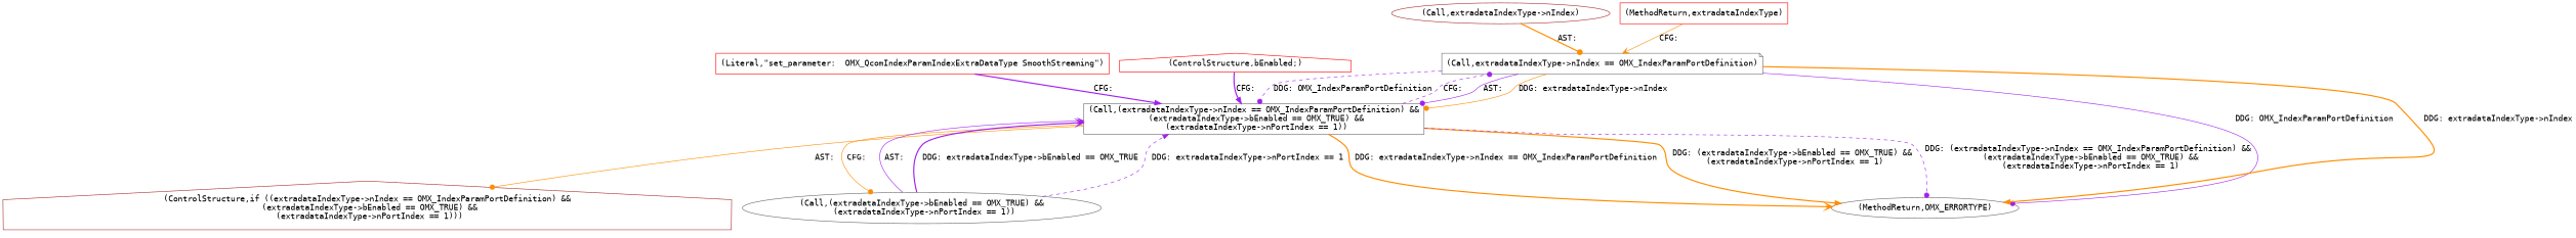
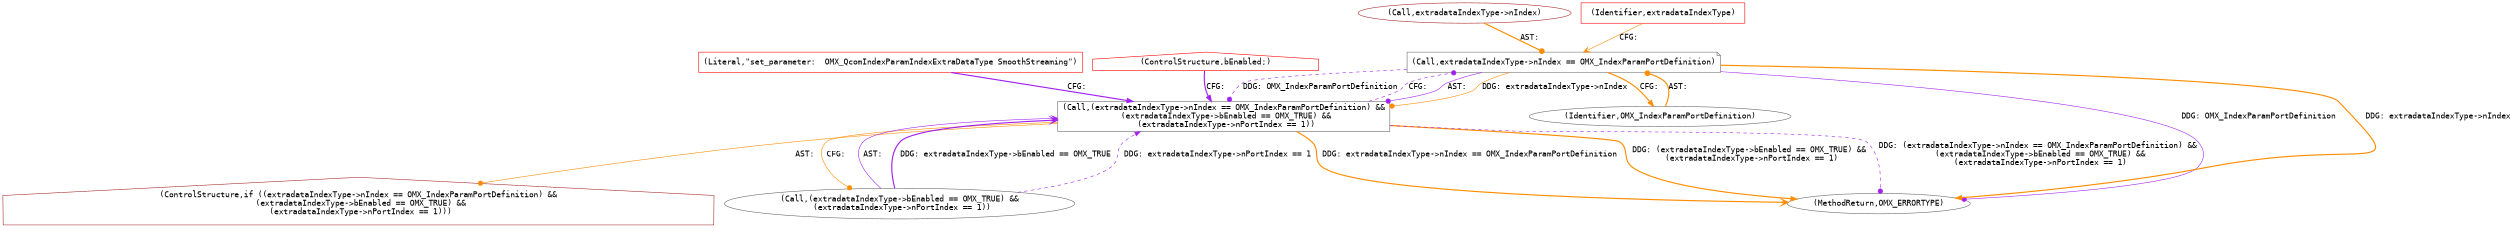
  digraph {
    fontname="DejaVu Sans Mono"
    node [color=gray40 fontname="DejaVu Sans Mono" shape=ellipse]
    edge [arrowhead=dot color=purple fontname="DejaVu Sans Mono" style=bold]
    n1 [label="(Call,extradataIndexType->nIndex == OMX_IndexParamPortDefinition)" shape=note]
    n2 [label="(Call,(extradataIndexType->nIndex == OMX_IndexParamPortDefinition) &&\n (extradataIndexType->bEnabled == OMX_TRUE) &&\n (extradataIndexType->nPortIndex == 1))" shape=box]
+   n3 [label="(Identifier,OMX_IndexParamPortDefinition)"]
    n4 [label="(MethodReturn,OMX_ERRORTYPE)"]
    n5 [color=brown label="(ControlStructure,if ((extradataIndexType->nIndex == OMX_IndexParamPortDefinition) &&\n (extradataIndexType->bEnabled == OMX_TRUE) &&\n (extradataIndexType->nPortIndex == 1)))" shape=house]
    n6 [label="(Call,(extradataIndexType->bEnabled == OMX_TRUE) &&\n (extradataIndexType->nPortIndex == 1))"]
    n7 [color=brown label="(Call,extradataIndexType->nIndex)"]
-   n8 [color=red label="(MethodReturn,extradataIndexType)" shape=box]
+   n8 [color=red label="(Identifier,extradataIndexType)" shape=box]
    n9 [color=red label="(Literal,\"set_parameter:  OMX_QcomIndexParamIndexExtraDataType SmoothStreaming\")" shape=box]
    n10 [color=red label="(ControlStructure,bEnabled;)" shape=house]
    n1 -> n2 [label="AST: " style=solid]
    n1 -> n2 [color=darkorange label="DDG: extradataIndexType->nIndex" style=solid]
    n1 -> n2 [label="DDG: OMX_IndexParamPortDefinition" style=dashed]
+   n1 -> n3 [arrowhead=normal color=darkorange label="CFG: "]
    n1 -> n4 [label="DDG: OMX_IndexParamPortDefinition" style=solid]
    n1 -> n4 [arrowhead=normal color=darkorange label="DDG: extradataIndexType->nIndex"]
    n2 -> n1 [label="CFG: " style=dashed]
    n2 -> n4 [arrowhead=normal color=darkorange label="DDG: (extradataIndexType->bEnabled == OMX_TRUE) &&\n (extradataIndexType->nPortIndex == 1)"]
    n2 -> n4 [label="DDG: (extradataIndexType->nIndex == OMX_IndexParamPortDefinition) &&\n (extradataIndexType->bEnabled == OMX_TRUE) &&\n (extradataIndexType->nPortIndex == 1)" style=dashed]
    n2 -> n4 [arrowhead=vee color=darkorange label="DDG: extradataIndexType->nIndex == OMX_IndexParamPortDefinition"]
    n2 -> n5 [color=darkorange label="AST: " style=solid]
    n2 -> n6 [color=darkorange label="CFG: " style=solid]
+   n3 -> n1 [color=darkorange label="AST: "]
    n6 -> n2 [arrowhead=vee label="AST: " style=solid]
    n6 -> n2 [arrowhead=vee label="DDG: extradataIndexType->bEnabled == OMX_TRUE"]
    n6 -> n2 [arrowhead=normal label="DDG: extradataIndexType->nPortIndex == 1" style=dashed]
    n7 -> n1 [color=darkorange label="AST: "]
    n8 -> n1 [arrowhead=vee color=darkorange label="CFG: " style=solid]
    n9 -> n2 [arrowhead=normal label="CFG: "]
    n10 -> n2 [arrowhead=normal label="CFG: "]
  }
